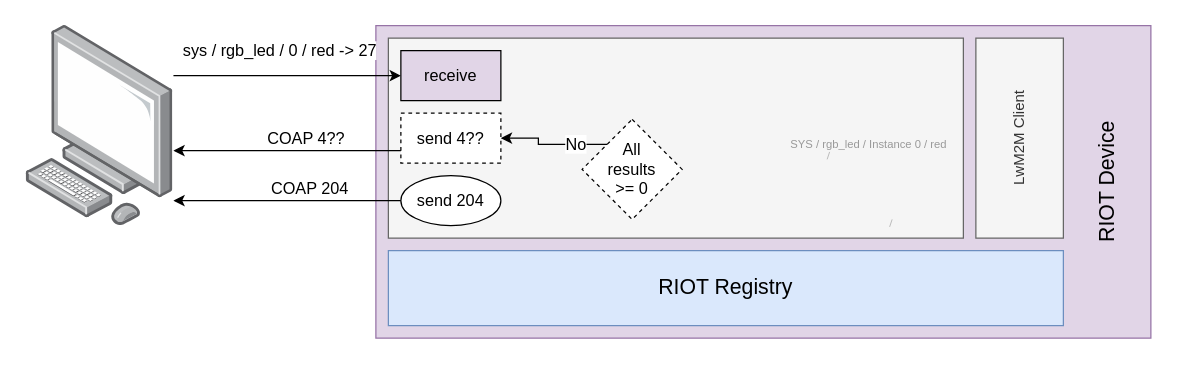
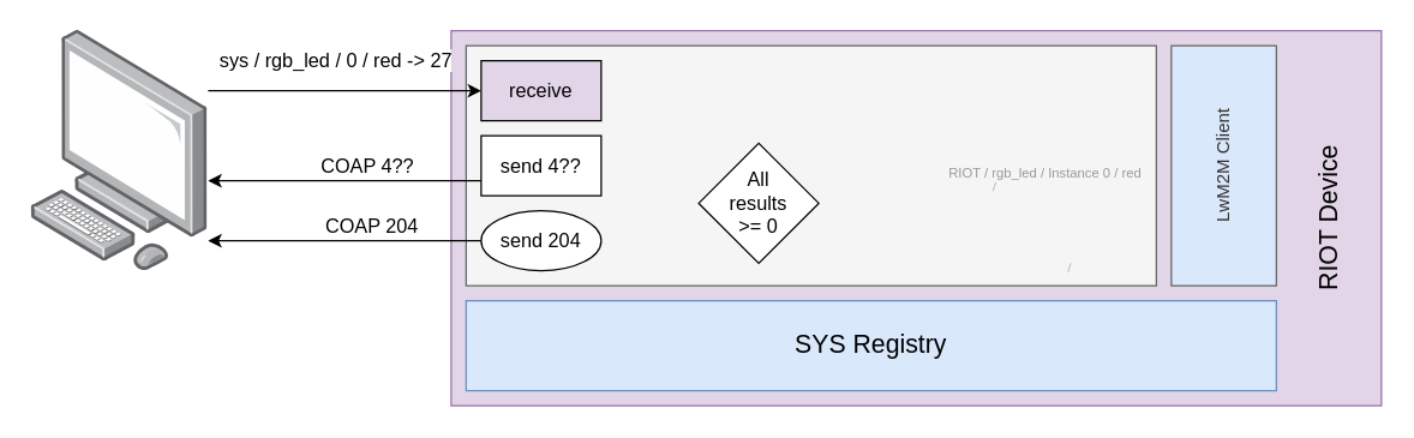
  <mxCell id="0" />
  <mxCell id="1" parent="0" />
  <mxCell id="2" value="&lt;font style=&quot;font-size: 17px&quot;&gt;RIOT Device&lt;/font&gt;" style="rounded=0;whiteSpace=wrap;html=1;fillColor=#e1d5e7;strokeColor=#9673a6;horizontal=0;align=center;verticalAlign=bottom;spacingBottom=22;" vertex="1" parent="1"><mxGeometry x="300" y="20" width="620" height="250" as="geometry" /></mxCell>
  <mxCell id="3" value="" style="rounded=0;whiteSpace=wrap;html=1;fillColor=#f5f5f5;strokeColor=#666666;fontColor=#333333;" vertex="1" parent="1"><mxGeometry x="310" y="30" width="460" height="160" as="geometry" /></mxCell>
  <mxCell id="4" value="&lt;span style=&quot;font-size: 13px;&quot;&gt;sys / rgb_led / 0 / red -&amp;gt; 27&lt;/span&gt;" style="edgeStyle=elbowEdgeStyle;rounded=0;html=1;" edge="1" parent="1" source="14" target="9"><mxGeometry x="-0.064" y="20" relative="1" as="geometry"><mxPoint x="120.83" y="60" as="sourcePoint" /><mxPoint x="330" y="90" as="targetPoint" /><Array as="points"><mxPoint x="230" y="60" /><mxPoint x="110" y="60" /></Array><mxPoint as="offset" /></mxGeometry></mxCell>
- <mxCell id="5" value="&lt;font style=&quot;font-size: 17px&quot;&gt;RIOT Registry&lt;/font&gt;" style="rounded=0;whiteSpace=wrap;html=1;fillColor=#dae8fc;strokeColor=#6c8ebf;" vertex="1" parent="1"><mxGeometry x="310" y="200" width="540" height="60" as="geometry" /></mxCell>
- <mxCell id="6" value="&lt;font style=&quot;font-size: 13px&quot;&gt;All &lt;br&gt;results &lt;br&gt;&amp;gt;= 0&lt;/font&gt;" style="rhombus;whiteSpace=wrap;html=1;dashed=1;" vertex="1" parent="1"><mxGeometry x="465" y="95" width="80" height="80" as="geometry" /></mxCell>
- <mxCell id="7" value="&lt;font style=&quot;font-size: 13px&quot;&gt;No&lt;/font&gt;" style="edgeStyle=elbowEdgeStyle;rounded=0;html=1;exitX=0;exitY=0;exitDx=0;exitDy=0;entryX=1;entryY=0.5;entryDx=0;entryDy=0;" edge="1" parent="1" source="6" target="12"><mxGeometry x="-0.444" relative="1" as="geometry"><mxPoint x="506" y="110" as="targetPoint" /><mxPoint as="offset" /><mxPoint x="220" y="10" as="sourcePoint" /><Array as="points"><mxPoint x="430" y="110" /></Array></mxGeometry></mxCell>
- <mxCell id="8" value="LwM2M Client" style="rounded=0;whiteSpace=wrap;html=1;fillColor=#f5f5f5;strokeColor=#666666;fontColor=#333333;horizontal=0;" vertex="1" parent="1"><mxGeometry x="780" y="30" width="70" height="160" as="geometry" /></mxCell>
+ <mxCell id="5" value="&lt;font style=&quot;font-size: 17px&quot;&gt;SYS Registry&lt;/font&gt;" style="rounded=0;whiteSpace=wrap;html=1;fillColor=#dae8fc;strokeColor=#6c8ebf;" vertex="1" parent="1"><mxGeometry x="310" y="200" width="540" height="60" as="geometry" /></mxCell>
+ <mxCell id="6" value="&lt;font style=&quot;font-size: 13px&quot;&gt;All &lt;br&gt;results &lt;br&gt;&amp;gt;= 0&lt;/font&gt;" style="rhombus;whiteSpace=wrap;html=1;" vertex="1" parent="1"><mxGeometry x="465" y="95" width="80" height="80" as="geometry" /></mxCell>
+ <mxCell id="8" value="LwM2M Client" style="rounded=0;whiteSpace=wrap;html=1;fillColor=#dae8fc;strokeColor=#666666;fontColor=#333333;horizontal=0;" vertex="1" parent="1"><mxGeometry x="780" y="30" width="70" height="160" as="geometry" /></mxCell>
  <mxCell id="9" value="&lt;font color=&quot;#000000&quot; style=&quot;font-size: 13px&quot;&gt;receive&lt;/font&gt;" style="rounded=0;whiteSpace=wrap;html=1;labelBackgroundColor=none;fontSize=17;fillColor=#e1d5e7;" vertex="1" parent="1"><mxGeometry x="320" y="40" width="80" height="40" as="geometry" /></mxCell>
  <mxCell id="10" value="&lt;font color=&quot;#000000&quot; style=&quot;font-size: 13px&quot;&gt;send 204&lt;/font&gt;" style="ellipse;whiteSpace=wrap;html=1;labelBackgroundColor=none;fontSize=17;" vertex="1" parent="1"><mxGeometry x="320" y="140" width="80" height="40" as="geometry" /></mxCell>
  <mxCell id="11" value="&lt;font style=&quot;font-size: 13px&quot;&gt;COAP 204&lt;/font&gt;" style="edgeStyle=elbowEdgeStyle;rounded=0;html=1;startArrow=none;" edge="1" parent="1" source="10" target="14"><mxGeometry x="-0.197" y="-10" relative="1" as="geometry"><mxPoint x="120.83" y="160" as="targetPoint" /><mxPoint as="offset" /><mxPoint x="370" y="260" as="sourcePoint" /><Array as="points"><mxPoint x="140" y="160" /></Array></mxGeometry></mxCell>
- <mxCell id="12" value="&lt;font color=&quot;#000000&quot; style=&quot;font-size: 13px&quot;&gt;send 4??&lt;/font&gt;" style="rounded=0;whiteSpace=wrap;html=1;labelBackgroundColor=none;fontSize=17;dashed=1;" vertex="1" parent="1"><mxGeometry x="320" y="90" width="80" height="40" as="geometry" /></mxCell>
+ <mxCell id="12" value="&lt;font color=&quot;#000000&quot; style=&quot;font-size: 13px&quot;&gt;send 4??&lt;/font&gt;" style="rounded=0;whiteSpace=wrap;html=1;labelBackgroundColor=none;fontSize=17;" vertex="1" parent="1"><mxGeometry x="320" y="90" width="80" height="40" as="geometry" /></mxCell>
  <mxCell id="13" value="&lt;font style=&quot;font-size: 13px&quot;&gt;COAP 4??&lt;/font&gt;" style="edgeStyle=elbowEdgeStyle;rounded=0;html=1;startArrow=none;" edge="1" parent="1" source="12" target="14"><mxGeometry x="-0.164" y="-10" relative="1" as="geometry"><mxPoint x="120.83" y="120" as="targetPoint" /><Array as="points"><mxPoint x="150" y="120" /></Array><mxPoint as="offset" /><mxPoint x="330" y="120" as="sourcePoint" /></mxGeometry></mxCell>
  <mxCell id="14" value="" style="points=[];aspect=fixed;html=1;align=center;shadow=0;dashed=0;image;image=img/lib/allied_telesis/computer_and_terminals/Personal_Computer.svg;fillColor=none;" vertex="1" parent="1"><mxGeometry x="20" y="20" width="118.06" height="160" as="geometry" /></mxCell>
  <mxCell id="15" value="" style="endArrow=none;html=1;fontSize=9;fontColor=#999999;strokeColor=#999999;strokeWidth=0.5;" edge="1" parent="1"><mxGeometry width="50" height="50" relative="1" as="geometry"><mxPoint x="711.01" y="181" as="sourcePoint" /><mxPoint x="713.01" y="175" as="targetPoint" /></mxGeometry></mxCell>
  <mxCell id="16" value="" style="group" vertex="1" connectable="0" parent="1"><mxGeometry x="630" y="100" width="170" height="30" as="geometry" /></mxCell>
  <mxCell id="17" value="" style="endArrow=none;html=1;fontSize=9;fontColor=#999999;strokeColor=#999999;strokeWidth=0.5;" edge="1" parent="16"><mxGeometry width="50" height="50" relative="1" as="geometry"><mxPoint x="31" y="27" as="sourcePoint" /><mxPoint x="33" y="21" as="targetPoint" /></mxGeometry></mxCell>
- <mxCell id="18" value="&lt;span style=&quot;font-family: &amp;#34;helvetica&amp;#34; ; font-style: normal ; font-weight: 400 ; letter-spacing: normal ; text-align: center ; text-indent: 0px ; text-transform: none ; word-spacing: 0px ; display: inline ; float: none&quot;&gt;&lt;font style=&quot;font-size: 9px&quot; color=&quot;#999999&quot;&gt;SYS / rgb_led / Instance 0 / red&lt;/font&gt;&lt;/span&gt;" style="text;whiteSpace=wrap;html=1;fillColor=none;" vertex="1" parent="16"><mxGeometry width="170" height="30" as="geometry" /></mxCell>
+ <mxCell id="18" value="&lt;span style=&quot;font-family: &amp;#34;helvetica&amp;#34; ; font-style: normal ; font-weight: 400 ; letter-spacing: normal ; text-align: center ; text-indent: 0px ; text-transform: none ; word-spacing: 0px ; display: inline ; float: none&quot;&gt;&lt;font style=&quot;font-size: 9px&quot; color=&quot;#999999&quot;&gt;RIOT / rgb_led / Instance 0 / red&lt;/font&gt;&lt;/span&gt;" style="text;whiteSpace=wrap;html=1;fillColor=none;" vertex="1" parent="16"><mxGeometry width="170" height="30" as="geometry" /></mxCell>
